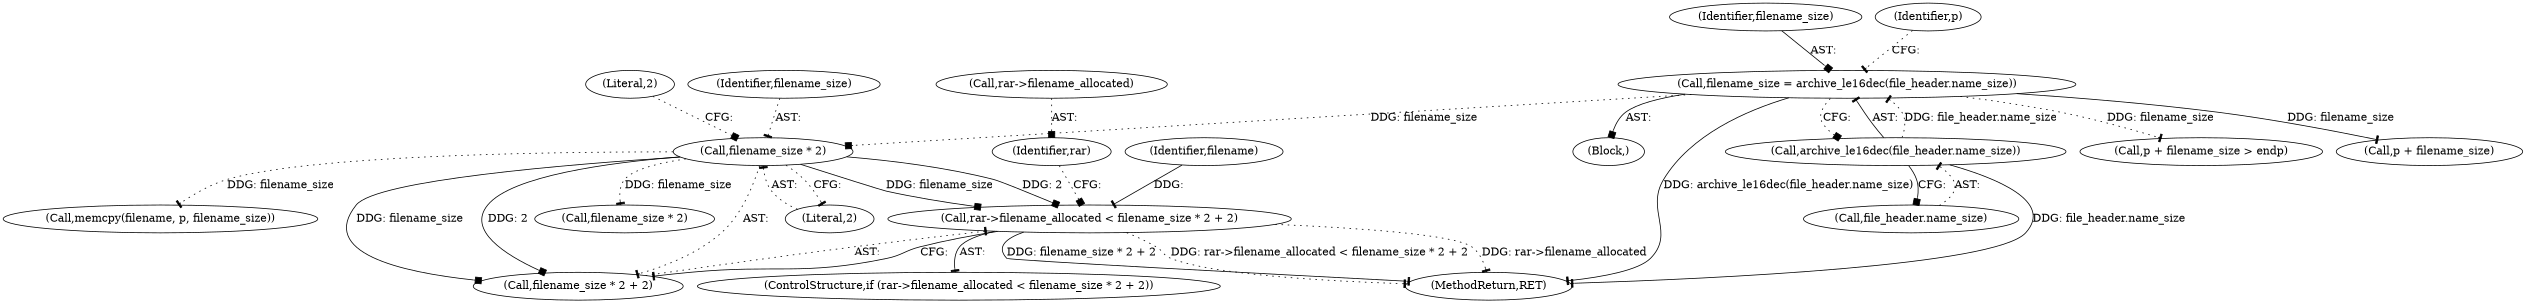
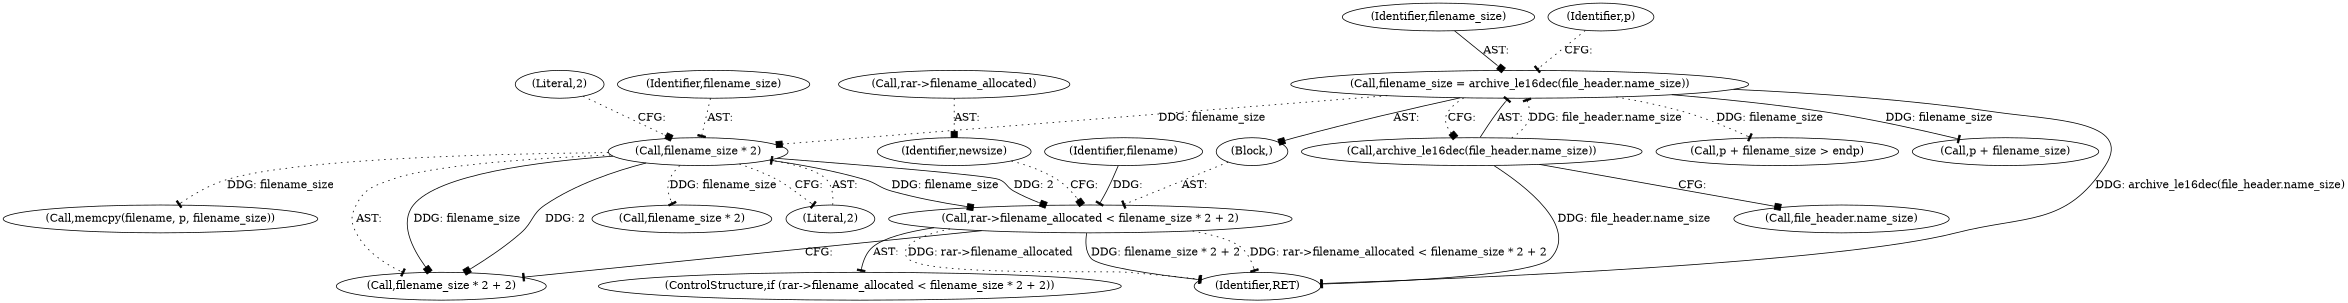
  digraph {
    edge [arrowhead=tee style=dotted]
    n1 [label="(Call,rar->filename_allocated < filename_size * 2 + 2)"]
    n2 [label="(Call,filename_size * 2 + 2)"]
    n3 [label="(ControlStructure,if (rar->filename_allocated < filename_size * 2 + 2))"]
-   n4 [label="(MethodReturn,RET)"]
+   n4 [label="(Identifier,RET)"]
    n5 [label="(Call,filename_size * 2)"]
    n6 [label="(Call,filename_size * 2)"]
    n7 [label="(Literal,2)"]
    n8 [label="(Call,memcpy(filename, p, filename_size))"]
    n9 [label="(Call,filename_size = archive_le16dec(file_header.name_size))"]
    n10 [label="(Call,archive_le16dec(file_header.name_size))"]
    n11 [label="(Call,p + filename_size > endp)"]
    n12 [label="(Call,p + filename_size)"]
    n13 [label="(Block,)"]
    n14 [label="(Call,file_header.name_size)"]
    n15 [label="(Call,rar->filename_allocated)"]
-   n16 [label="(Identifier,rar)"]
+   n16 [label="(Identifier,newsize)"]
    n17 [label="(Literal,2)"]
    n18 [label="(Identifier,filename)"]
    n19 [label="(Identifier,filename_size)"]
    n20 [label="(Identifier,filename_size)"]
    n21 [label="(Identifier,p)"]
    n1 -> n2 [label="CFG: " style=solid]
    n1 -> n3 [label="AST: " style=solid]
    n1 -> n4 [label="DDG: rar->filename_allocated"]
    n1 -> n4 [label="DDG: filename_size * 2 + 2" style=solid]
    n1 -> n4 [label="DDG: rar->filename_allocated < filename_size * 2 + 2"]
-   n2 -> n1 [label="AST: "]
+   n13 -> n1 [label="AST: "]
    n5 -> n1 [arrowhead=box label="DDG: filename_size" style=solid]
    n5 -> n1 [arrowhead=box label="DDG: 2" style=solid]
    n5 -> n2 [label="AST: "]
    n5 -> n2 [arrowhead=box label="DDG: filename_size" style=solid]
    n5 -> n2 [arrowhead=box label="DDG: 2" style=solid]
    n5 -> n6 [label="DDG: filename_size"]
    n5 -> n7 [label="CFG: "]
    n5 -> n8 [label="DDG: filename_size"]
    n7 -> n5 [label="AST: "]
    n9 -> n4 [label="DDG: archive_le16dec(file_header.name_size)" style=solid]
    n9 -> n5 [arrowhead=box label="DDG: filename_size"]
    n9 -> n10 [arrowhead=box label="CFG: "]
    n9 -> n11 [label="DDG: filename_size"]
    n9 -> n12 [label="DDG: filename_size" style=solid]
    n9 -> n13 [arrowhead=box label="AST: " style=solid]
    n10 -> n4 [label="DDG: file_header.name_size" style=solid]
    n10 -> n9 [label="AST: " style=solid]
    n10 -> n9 [label="DDG: file_header.name_size"]
    n10 -> n14 [arrowhead=box label="CFG: " style=solid]
-   n14 -> n10 [label="AST: "]
    n15 -> n16 [arrowhead=box label="AST: "]
    n16 -> n1 [arrowhead=box label="CFG: "]
    n17 -> n5 [arrowhead=box label="CFG: "]
    n18 -> n1 [label="DDG: " style=solid]
    n19 -> n5 [label="AST: "]
    n20 -> n9 [arrowhead=box label="AST: " style=solid]
    n21 -> n9 [label="CFG: "]
  }
